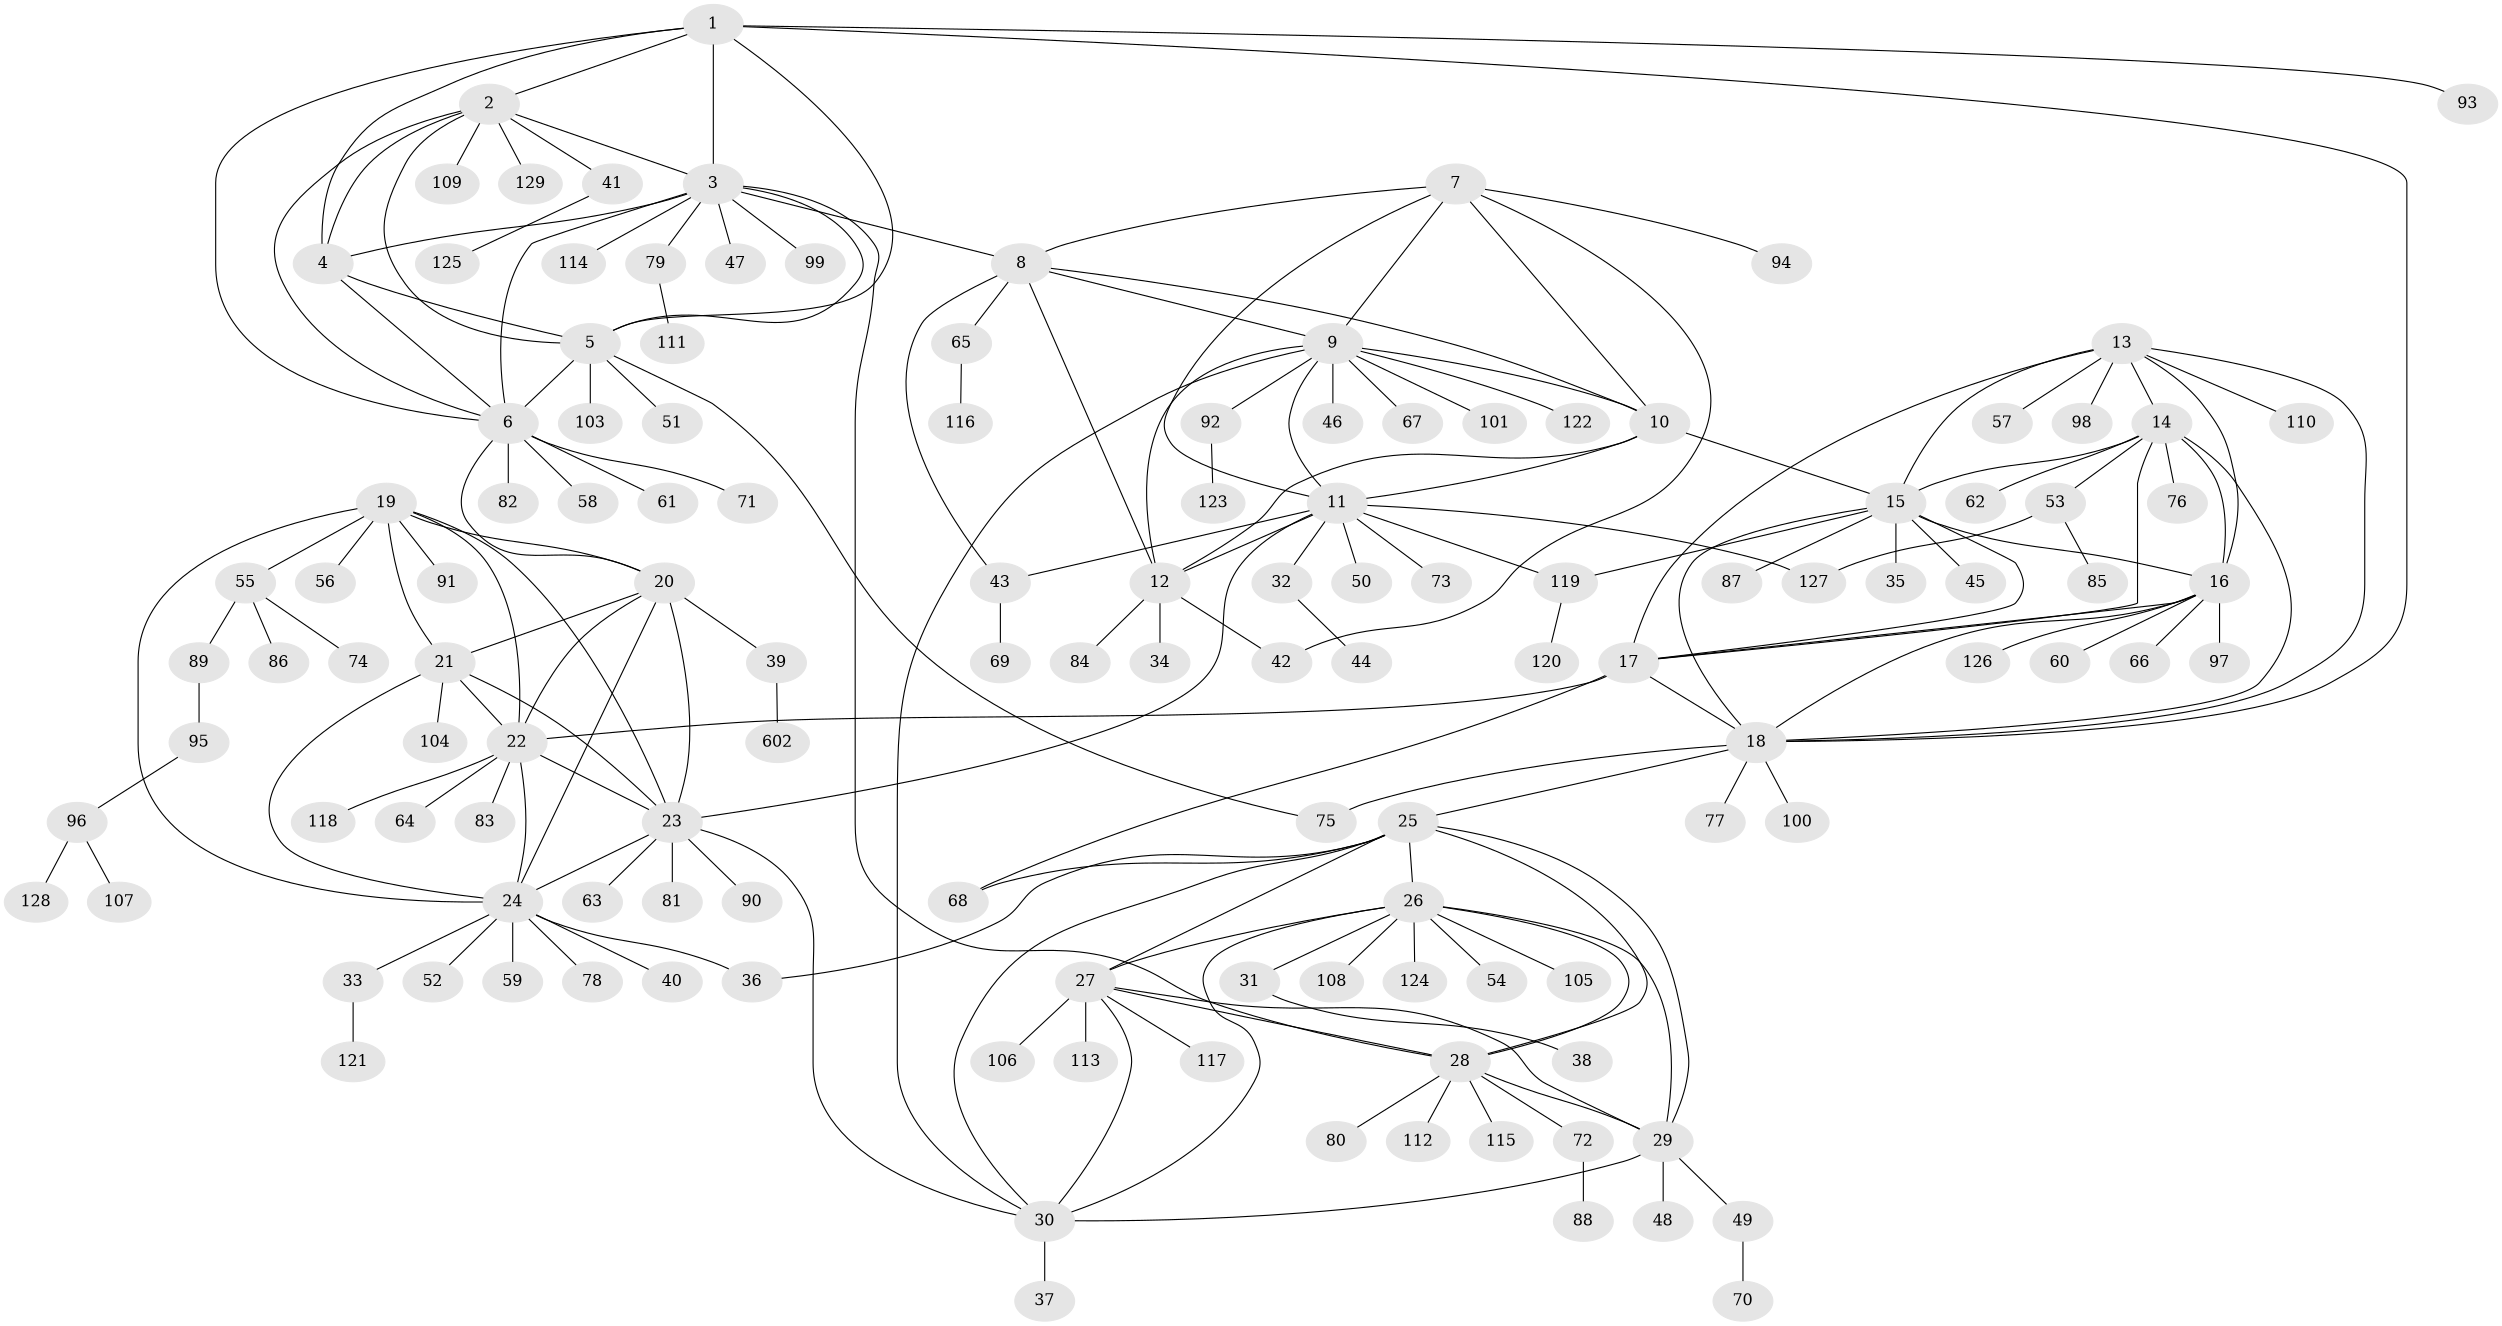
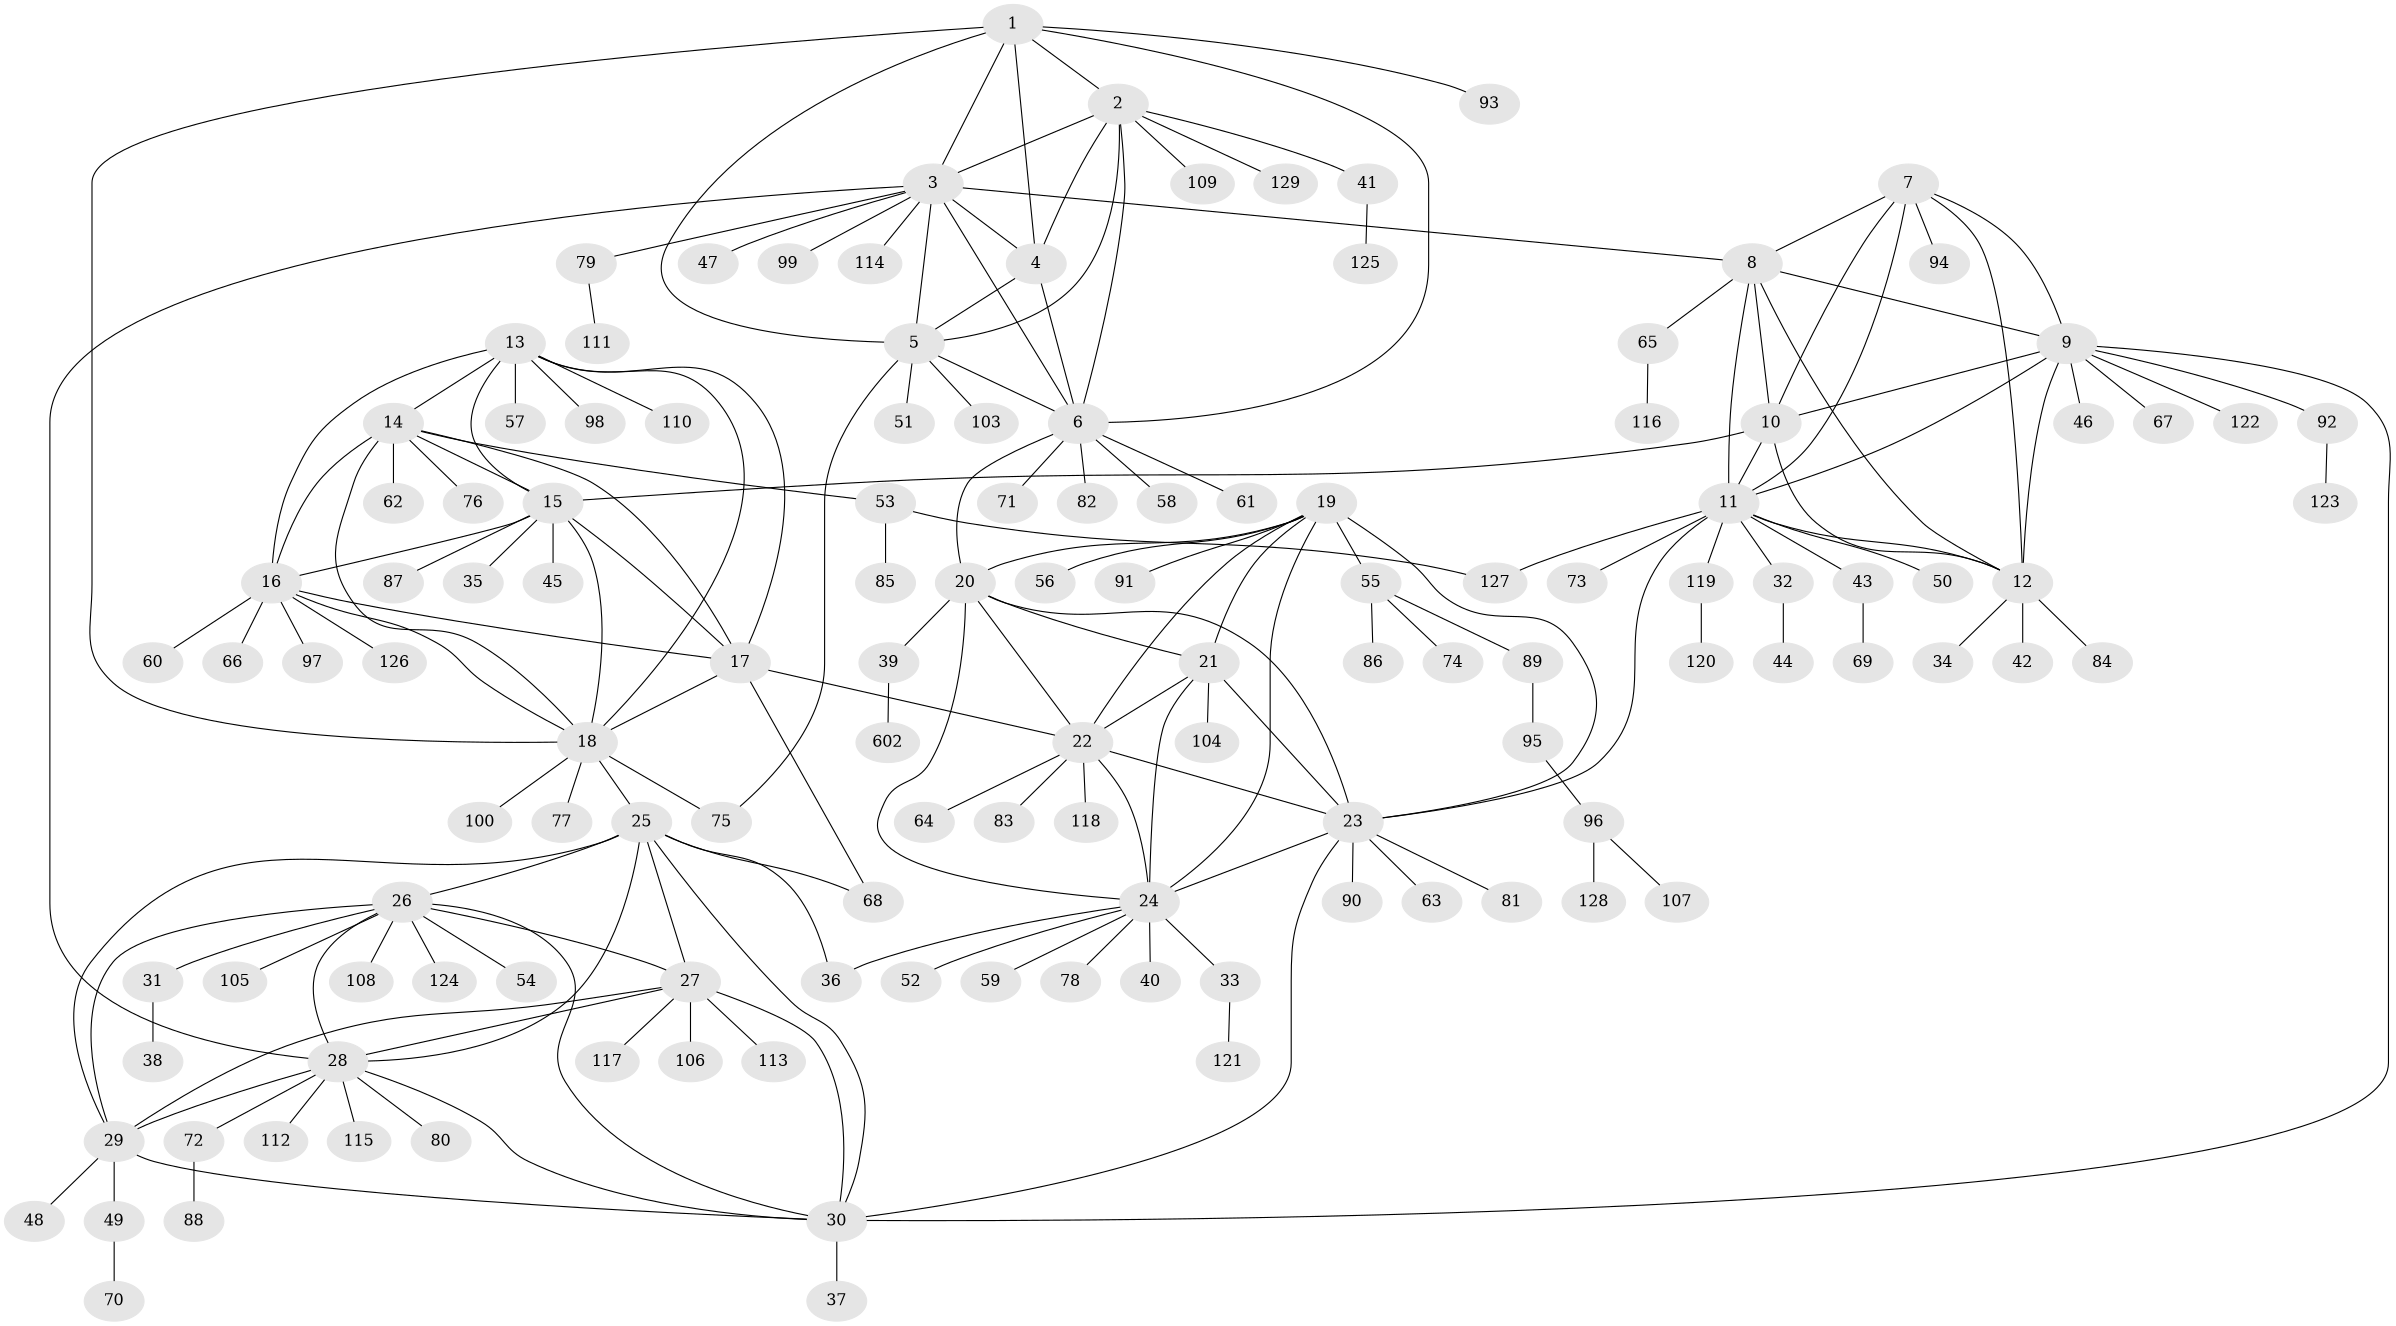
  graph {
    node [color=gray90 style=filled]
    1
    2
    3
    4
    5
    6
    18
    93
    41
    109
    129
    8
    28
    47
    79
    99
    114
    51
    75
    103
    20
    58
    61
    71
    82
    25
    77
    100
    125
    9
    10
    11
    12
    65
    30
    29
    72
    80
    112
    115
    111
    23
    22
    21
    24
    39
    7
    94
    46
    67
    92
-   101
    122
    15
    32
    43
    50
    73
    119
    127
    34
    42
    84
    116
    37
    123
    16
    17
    35
    45
    87
    63
    81
    90
    44
    69
    120
    13
    14
    57
    98
    110
    53
    62
    76
    60
    66
    97
    126
    68
    85
    64
    83
    118
    36
    26
    27
    19
    55
    56
    91
    104
    33
    40
    52
    59
    78
    74
    86
    89
    n111 [label=602]
    121
    31
    54
    105
    108
    124
    106
    113
    117
    48
    49
    38
    88
    70
    95
    96
    107
    128
    1 -- 2
    1 -- 3
    1 -- 4
    1 -- 5
    1 -- 6
    1 -- 18
    1 -- 93
    2 -- 3
    2 -- 4
    2 -- 5
    2 -- 6
    2 -- 41
    2 -- 109
    2 -- 129
    3 -- 4
    3 -- 5
    3 -- 6
    3 -- 8
    3 -- 28
    3 -- 47
    3 -- 79
    3 -- 99
    3 -- 114
    4 -- 5
    4 -- 6
    5 -- 6
    5 -- 51
    5 -- 75
    5 -- 103
    6 -- 20
    6 -- 58
    6 -- 61
    6 -- 71
    6 -- 82
    18 -- 75
    18 -- 25
    18 -- 77
    18 -- 100
    41 -- 125
    8 -- 9
    8 -- 10
-   8 -- 43
+   8 -- 11
    8 -- 12
    8 -- 65
+   28 -- 30
    28 -- 29
    28 -- 72
    28 -- 80
    28 -- 112
    28 -- 115
    79 -- 111
    20 -- 23
    20 -- 22
    20 -- 21
    20 -- 24
    20 -- 39
    25 -- 28
    25 -- 30
    25 -- 29
    25 -- 68
    25 -- 36
    25 -- 26
    25 -- 27
    9 -- 10
    9 -- 11
    9 -- 12
    9 -- 30
    9 -- 46
    9 -- 67
    9 -- 92
-   9 -- 101
    9 -- 122
    10 -- 11
    10 -- 12
    10 -- 15
    11 -- 12
    11 -- 23
    11 -- 32
    11 -- 43
    11 -- 50
    11 -- 73
    11 -- 119
    11 -- 127
    12 -- 34
    12 -- 42
    12 -- 84
    65 -- 116
    30 -- 37
    29 -- 30
    29 -- 48
    29 -- 49
    72 -- 88
    23 -- 30
    23 -- 24
    23 -- 63
    23 -- 81
    23 -- 90
    22 -- 23
    22 -- 24
    22 -- 64
    22 -- 83
    22 -- 118
    21 -- 23
    21 -- 22
    21 -- 24
    21 -- 104
    24 -- 36
    24 -- 33
    24 -- 40
    24 -- 52
    24 -- 59
    24 -- 78
    39 -- n111
    7 -- 8
    7 -- 9
    7 -- 10
    7 -- 11
-   7 -- 42
+   7 -- 12
    7 -- 94
    92 -- 123
    15 -- 18
-   15 -- 119
    15 -- 16
    15 -- 17
    15 -- 35
    15 -- 45
    15 -- 87
    32 -- 44
    43 -- 69
    119 -- 120
    16 -- 18
    16 -- 17
    16 -- 60
    16 -- 66
    16 -- 97
    16 -- 126
    17 -- 18
    17 -- 22
    17 -- 68
    13 -- 18
    13 -- 15
    13 -- 16
    13 -- 17
    13 -- 14
    13 -- 57
    13 -- 98
    13 -- 110
    14 -- 18
    14 -- 15
    14 -- 16
    14 -- 17
    14 -- 53
    14 -- 62
    14 -- 76
    53 -- 127
    53 -- 85
    26 -- 28
    26 -- 30
    26 -- 29
    26 -- 27
    26 -- 31
    26 -- 54
    26 -- 105
    26 -- 108
    26 -- 124
    27 -- 28
    27 -- 30
    27 -- 29
    27 -- 106
    27 -- 113
    27 -- 117
    19 -- 20
    19 -- 23
    19 -- 22
    19 -- 21
    19 -- 24
    19 -- 55
    19 -- 56
    19 -- 91
    55 -- 74
    55 -- 86
    55 -- 89
    33 -- 121
    89 -- 95
    31 -- 38
    49 -- 70
    95 -- 96
    96 -- 107
    96 -- 128
  }
